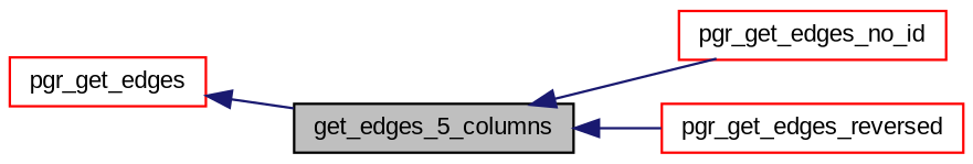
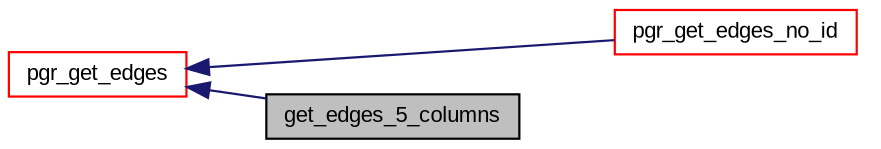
  digraph {
    fontname="Liberation Sans"
    rankdir=LR
    node [color=red fillcolor=white fontname="Liberation Sans" fontsize=10 shape=record style=filled]
    edge [color=midnightblue dir=back fontname="Liberation Sans" fontsize=10 labelfontname=Helvetica labelfontsize=10 style=solid]
    n1 [color=black fillcolor=grey75 fontcolor=black height=0.2 label=get_edges_5_columns width=0.4]
    n2 [height=0.2 label=pgr_get_edges_no_id width=0.4]
-   n3 [height=0.2 label=pgr_get_edges_reversed width=0.4]
    n4 [height=0.2 label=pgr_get_edges width=0.4]
-   n1 -> n2
-   n1 -> n3
+   n4 -> n2
    n4 -> n1
  }
